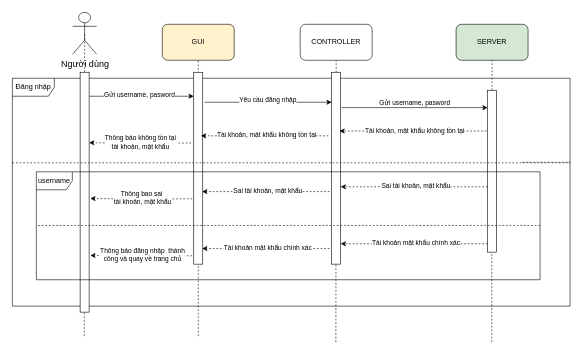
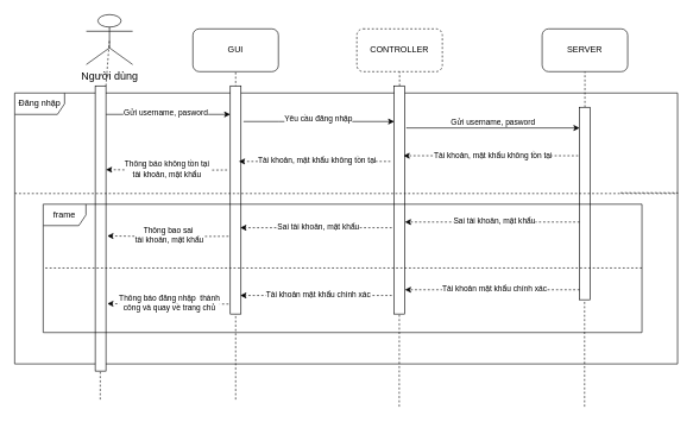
  <mxCell id="0" />
  <mxCell id="1" parent="0" />
- <mxCell id="2" value="&lt;font style=&quot;font-size: 15px;&quot;&gt;Người dùng&lt;/font&gt;" style="shape=umlActor;verticalLabelPosition=bottom;verticalAlign=top;html=1;outlineConnect=0;" vertex="1" parent="1"><mxGeometry x="120.5" y="20" width="40" height="70" as="geometry" /></mxCell>
- <mxCell id="3" value="GUI" style="rounded=1;whiteSpace=wrap;html=1;fillColor=#fff2cc;" vertex="1" parent="1"><mxGeometry x="270" y="40" width="120" height="60" as="geometry" /></mxCell>
- <mxCell id="4" value="CONTROLLER" style="rounded=1;whiteSpace=wrap;html=1;" vertex="1" parent="1"><mxGeometry x="500" y="40" width="120" height="60" as="geometry" /></mxCell>
- <mxCell id="5" value="SERVER" style="rounded=1;whiteSpace=wrap;html=1;fillColor=#d5e8d4;" vertex="1" parent="1"><mxGeometry x="760" y="40" width="120" height="60" as="geometry" /></mxCell>
+ <mxCell id="2" value="&lt;font style=&quot;font-size: 15px;&quot;&gt;Người dùng&lt;/font&gt;" style="shape=umlActor;verticalLabelPosition=bottom;verticalAlign=top;html=1;outlineConnect=0;" vertex="1" parent="1"><mxGeometry x="120.5" y="20" width="65" height="70" as="geometry" /></mxCell>
+ <mxCell id="3" value="GUI" style="rounded=1;whiteSpace=wrap;html=1;" vertex="1" parent="1"><mxGeometry x="270" y="40" width="120" height="60" as="geometry" /></mxCell>
+ <mxCell id="4" value="CONTROLLER" style="rounded=1;whiteSpace=wrap;html=1;dashed=1;" vertex="1" parent="1"><mxGeometry x="500" y="40" width="120" height="60" as="geometry" /></mxCell>
+ <mxCell id="5" value="SERVER" style="rounded=1;whiteSpace=wrap;html=1;" vertex="1" parent="1"><mxGeometry x="760" y="40" width="120" height="60" as="geometry" /></mxCell>
  <mxCell id="6" value="" style="endArrow=none;dashed=1;html=1;rounded=0;entryX=0.5;entryY=0.5;entryDx=0;entryDy=0;entryPerimeter=0;" edge="1" parent="1" source="14" target="2"><mxGeometry width="50" height="50" relative="1" as="geometry"><mxPoint x="140" y="560" as="sourcePoint" /><mxPoint x="160" y="190" as="targetPoint" /></mxGeometry></mxCell>
  <mxCell id="7" value="" style="endArrow=none;dashed=1;html=1;rounded=0;entryX=0.5;entryY=1;entryDx=0;entryDy=0;" edge="1" parent="1" target="3"><mxGeometry width="50" height="50" relative="1" as="geometry"><mxPoint x="330" y="560" as="sourcePoint" /><mxPoint x="329.5" y="110" as="targetPoint" /></mxGeometry></mxCell>
  <mxCell id="8" value="" style="endArrow=none;dashed=1;html=1;rounded=0;entryX=0.5;entryY=1;entryDx=0;entryDy=0;" edge="1" parent="1" target="4"><mxGeometry width="50" height="50" relative="1" as="geometry"><mxPoint x="559.5" y="570" as="sourcePoint" /><mxPoint x="559.5" y="110" as="targetPoint" /></mxGeometry></mxCell>
  <mxCell id="9" value="" style="endArrow=none;dashed=1;html=1;rounded=0;" edge="1" parent="1" source="18" target="5"><mxGeometry width="50" height="50" relative="1" as="geometry"><mxPoint x="819.5" y="570" as="sourcePoint" /><mxPoint x="820" y="100" as="targetPoint" /></mxGeometry></mxCell>
  <mxCell id="10" value="Đăng nhập" style="shape=umlFrame;whiteSpace=wrap;html=1;pointerEvents=0;width=70;height=30;" vertex="1" parent="1"><mxGeometry x="20" y="130" width="930" height="380" as="geometry" /></mxCell>
  <mxCell id="11" value="" style="endArrow=none;dashed=1;html=1;rounded=0;entryX=0.5;entryY=0.5;entryDx=0;entryDy=0;entryPerimeter=0;" edge="1" parent="1" target="14"><mxGeometry width="50" height="50" relative="1" as="geometry"><mxPoint x="140" y="560" as="sourcePoint" /><mxPoint x="140" y="65" as="targetPoint" /></mxGeometry></mxCell>
  <mxCell id="12" style="edgeStyle=orthogonalEdgeStyle;rounded=0;orthogonalLoop=1;jettySize=auto;html=1;curved=0;horizontal=1;verticalAlign=top;" edge="1" parent="1"><mxGeometry relative="1" as="geometry"><mxPoint x="148" y="160" as="sourcePoint" /><mxPoint x="322.5" y="160" as="targetPoint" /></mxGeometry></mxCell>
  <mxCell id="13" value="Gửi username, pasword" style="edgeLabel;html=1;align=center;verticalAlign=middle;resizable=0;points=[];" vertex="1" connectable="0" parent="12"><mxGeometry x="-0.049" y="4" relative="1" as="geometry"><mxPoint as="offset" /></mxGeometry></mxCell>
  <mxCell id="14" value="" style="html=1;points=[[0,0,0,0,5],[0,1,0,0,-5],[1,0,0,0,5],[1,1,0,0,-5]];perimeter=orthogonalPerimeter;outlineConnect=0;targetShapes=umlLifeline;portConstraint=eastwest;newEdgeStyle={&quot;curved&quot;:0,&quot;rounded&quot;:0};" vertex="1" parent="1"><mxGeometry x="133" y="120" width="15" height="400" as="geometry" /></mxCell>
  <mxCell id="15" value="" style="html=1;points=[[0,0,0,0,5],[0,1,0,0,-5],[1,0,0,0,5],[1,1,0,0,-5]];perimeter=orthogonalPerimeter;outlineConnect=0;targetShapes=umlLifeline;portConstraint=eastwest;newEdgeStyle={&quot;curved&quot;:0,&quot;rounded&quot;:0};" vertex="1" parent="1"><mxGeometry x="322.5" y="120" width="15" height="320" as="geometry" /></mxCell>
  <mxCell id="16" value="" style="html=1;points=[[0,0,0,0,5],[0,1,0,0,-5],[1,0,0,0,5],[1,1,0,0,-5]];perimeter=orthogonalPerimeter;outlineConnect=0;targetShapes=umlLifeline;portConstraint=eastwest;newEdgeStyle={&quot;curved&quot;:0,&quot;rounded&quot;:0};" vertex="1" parent="1"><mxGeometry x="552.5" y="120" width="15" height="320" as="geometry" /></mxCell>
  <mxCell id="17" value="" style="endArrow=none;dashed=1;html=1;rounded=0;" edge="1" parent="1" target="18"><mxGeometry width="50" height="50" relative="1" as="geometry"><mxPoint x="819.5" y="570" as="sourcePoint" /><mxPoint x="820" y="100" as="targetPoint" /></mxGeometry></mxCell>
  <mxCell id="18" value="" style="html=1;points=[[0,0,0,0,5],[0,1,0,0,-5],[1,0,0,0,5],[1,1,0,0,-5]];perimeter=orthogonalPerimeter;outlineConnect=0;targetShapes=umlLifeline;portConstraint=eastwest;newEdgeStyle={&quot;curved&quot;:0,&quot;rounded&quot;:0};" vertex="1" parent="1"><mxGeometry x="812.5" y="150" width="15" height="270" as="geometry" /></mxCell>
  <mxCell id="19" style="edgeStyle=orthogonalEdgeStyle;rounded=0;orthogonalLoop=1;jettySize=auto;html=1;curved=0;" edge="1" parent="1" target="16"><mxGeometry relative="1" as="geometry"><mxPoint x="341" y="170" as="sourcePoint" /><mxPoint x="515.5" y="170" as="targetPoint" /><Array as="points"><mxPoint x="390" y="170" /><mxPoint x="390" y="170" /></Array></mxGeometry></mxCell>
  <mxCell id="20" value="Yêu cầu đăng nhập" style="edgeLabel;html=1;align=center;verticalAlign=middle;resizable=0;points=[];" vertex="1" connectable="0" parent="19"><mxGeometry x="-0.017" y="-1" relative="1" as="geometry"><mxPoint y="-6" as="offset" /></mxGeometry></mxCell>
  <mxCell id="21" style="edgeStyle=orthogonalEdgeStyle;rounded=0;orthogonalLoop=1;jettySize=auto;html=1;curved=0;" edge="1" parent="1"><mxGeometry relative="1" as="geometry"><mxPoint x="570" y="178" as="sourcePoint" /><mxPoint x="812.5" y="179" as="targetPoint" /><Array as="points"><mxPoint x="570" y="179" /></Array></mxGeometry></mxCell>
  <mxCell id="22" value="Gửi username, pasword" style="edgeLabel;html=1;align=center;verticalAlign=middle;resizable=0;points=[];" vertex="1" connectable="0" parent="1"><mxGeometry x="690" y="170" as="geometry" /></mxCell>
  <mxCell id="23" value="" style="group" vertex="1" connectable="0" parent="1"><mxGeometry x="60" y="286" width="840" height="180" as="geometry" /></mxCell>
  <mxCell id="24" style="edgeStyle=orthogonalEdgeStyle;rounded=0;orthogonalLoop=1;jettySize=auto;html=1;curved=0;dashed=1;" edge="1" parent="23"><mxGeometry relative="1" as="geometry"><mxPoint x="752.5" y="25" as="sourcePoint" /><mxPoint x="507.5" y="25" as="targetPoint" /></mxGeometry></mxCell>
  <mxCell id="25" value="Sai tài khoản, mật khẩu" style="edgeLabel;html=1;align=center;verticalAlign=middle;resizable=0;points=[];" vertex="1" connectable="0" parent="24"><mxGeometry x="-0.016" y="-2" relative="1" as="geometry"><mxPoint x="1" as="offset" /></mxGeometry></mxCell>
  <mxCell id="26" style="edgeStyle=orthogonalEdgeStyle;rounded=0;orthogonalLoop=1;jettySize=auto;html=1;curved=0;dashed=1;" edge="1" parent="23"><mxGeometry relative="1" as="geometry"><mxPoint x="489" y="33" as="sourcePoint" /><mxPoint x="276.5" y="33" as="targetPoint" /></mxGeometry></mxCell>
  <mxCell id="27" value="Sai tài khoản, mật khẩu" style="edgeLabel;html=1;align=center;verticalAlign=middle;resizable=0;points=[];" vertex="1" connectable="0" parent="26"><mxGeometry x="-0.016" y="-2" relative="1" as="geometry"><mxPoint x="1" as="offset" /></mxGeometry></mxCell>
  <mxCell id="28" style="edgeStyle=orthogonalEdgeStyle;rounded=0;orthogonalLoop=1;jettySize=auto;html=1;curved=0;dashed=1;" edge="1" parent="23"><mxGeometry relative="1" as="geometry"><mxPoint x="260" y="45" as="sourcePoint" /><mxPoint x="90" y="44.5" as="targetPoint" /></mxGeometry></mxCell>
  <mxCell id="29" value="Thông bao sai&amp;nbsp;&lt;div&gt;tài khoản, mật khẩu&lt;/div&gt;" style="edgeLabel;html=1;align=center;verticalAlign=middle;resizable=0;points=[];fontSize=11;" vertex="1" connectable="0" parent="28"><mxGeometry x="-0.016" y="-2" relative="1" as="geometry"><mxPoint x="1" as="offset" /></mxGeometry></mxCell>
- <mxCell id="30" value="username" style="shape=umlFrame;whiteSpace=wrap;html=1;pointerEvents=0;" vertex="1" parent="23"><mxGeometry width="840" height="180" as="geometry" /></mxCell>
+ <mxCell id="30" value="frame" style="shape=umlFrame;whiteSpace=wrap;html=1;pointerEvents=0;" vertex="1" parent="23"><mxGeometry width="840" height="180" as="geometry" /></mxCell>
  <mxCell id="31" style="edgeStyle=orthogonalEdgeStyle;rounded=0;orthogonalLoop=1;jettySize=auto;html=1;curved=0;dashed=1;exitX=1;exitY=0.497;exitDx=0;exitDy=0;exitPerimeter=0;endArrow=none;endFill=0;" edge="1" parent="23" source="30"><mxGeometry relative="1" as="geometry"><mxPoint x="170" y="90" as="sourcePoint" /><mxPoint y="89.5" as="targetPoint" /><Array as="points"><mxPoint x="220" y="90" /><mxPoint x="220" y="90" /></Array></mxGeometry></mxCell>
  <mxCell id="32" style="edgeStyle=orthogonalEdgeStyle;rounded=0;orthogonalLoop=1;jettySize=auto;html=1;curved=0;dashed=1;" edge="1" parent="23"><mxGeometry relative="1" as="geometry"><mxPoint x="752.5" y="120" as="sourcePoint" /><mxPoint x="507.5" y="120" as="targetPoint" /></mxGeometry></mxCell>
  <mxCell id="33" value="Tài khoản mật khẩu chính xác" style="edgeLabel;html=1;align=center;verticalAlign=middle;resizable=0;points=[];" vertex="1" connectable="0" parent="32"><mxGeometry x="-0.016" y="-2" relative="1" as="geometry"><mxPoint x="1" as="offset" /></mxGeometry></mxCell>
  <mxCell id="34" style="edgeStyle=orthogonalEdgeStyle;rounded=0;orthogonalLoop=1;jettySize=auto;html=1;curved=0;dashed=1;" edge="1" parent="23"><mxGeometry relative="1" as="geometry"><mxPoint x="489" y="128" as="sourcePoint" /><mxPoint x="276.5" y="128" as="targetPoint" /></mxGeometry></mxCell>
  <mxCell id="35" value="Tài khoản mật khẩu chính xác" style="edgeLabel;html=1;align=center;verticalAlign=middle;resizable=0;points=[];" vertex="1" connectable="0" parent="34"><mxGeometry x="-0.016" y="-2" relative="1" as="geometry"><mxPoint x="1" as="offset" /></mxGeometry></mxCell>
  <mxCell id="36" style="edgeStyle=orthogonalEdgeStyle;rounded=0;orthogonalLoop=1;jettySize=auto;html=1;curved=0;dashed=1;" edge="1" parent="23"><mxGeometry relative="1" as="geometry"><mxPoint x="260" y="140" as="sourcePoint" /><mxPoint x="90" y="139.5" as="targetPoint" /></mxGeometry></mxCell>
  <mxCell id="37" value="Thông báo đăng nhập&amp;nbsp; thành&lt;div&gt;công và quay về trang chủ&lt;/div&gt;" style="edgeLabel;html=1;align=center;verticalAlign=middle;resizable=0;points=[];fontSize=11;" vertex="1" connectable="0" parent="36"><mxGeometry x="-0.016" y="-2" relative="1" as="geometry"><mxPoint x="1" as="offset" /></mxGeometry></mxCell>
  <mxCell id="38" style="edgeStyle=orthogonalEdgeStyle;rounded=0;orthogonalLoop=1;jettySize=auto;html=1;curved=0;dashed=1;" edge="1" parent="1"><mxGeometry relative="1" as="geometry"><mxPoint x="810.5" y="218" as="sourcePoint" /><mxPoint x="565.5" y="218" as="targetPoint" /></mxGeometry></mxCell>
  <mxCell id="39" value="Tài khoản, mật khẩu không tồn tại" style="edgeLabel;html=1;align=center;verticalAlign=middle;resizable=0;points=[];" vertex="1" connectable="0" parent="38"><mxGeometry x="-0.016" y="-2" relative="1" as="geometry"><mxPoint x="1" as="offset" /></mxGeometry></mxCell>
  <mxCell id="40" style="edgeStyle=orthogonalEdgeStyle;rounded=0;orthogonalLoop=1;jettySize=auto;html=1;curved=0;dashed=1;" edge="1" parent="1"><mxGeometry relative="1" as="geometry"><mxPoint x="547" y="226" as="sourcePoint" /><mxPoint x="334.5" y="226" as="targetPoint" /></mxGeometry></mxCell>
  <mxCell id="41" value="Tài khoản, mật khẩu không tồn tại" style="edgeLabel;html=1;align=center;verticalAlign=middle;resizable=0;points=[];" vertex="1" connectable="0" parent="40"><mxGeometry x="-0.016" y="-2" relative="1" as="geometry"><mxPoint x="1" as="offset" /></mxGeometry></mxCell>
  <mxCell id="42" style="edgeStyle=orthogonalEdgeStyle;rounded=0;orthogonalLoop=1;jettySize=auto;html=1;curved=0;dashed=1;" edge="1" parent="1"><mxGeometry relative="1" as="geometry"><mxPoint x="318" y="238" as="sourcePoint" /><mxPoint x="148" y="237.5" as="targetPoint" /></mxGeometry></mxCell>
  <mxCell id="43" value="Thông báo không tồn tại&amp;nbsp;&lt;div&gt;tài khoản, mật khẩu&amp;nbsp;&lt;br&gt;&lt;/div&gt;" style="edgeLabel;html=1;align=center;verticalAlign=middle;resizable=0;points=[];fontSize=11;" vertex="1" connectable="0" parent="42"><mxGeometry x="-0.016" y="-2" relative="1" as="geometry"><mxPoint x="1" as="offset" /></mxGeometry></mxCell>
  <mxCell id="44" style="edgeStyle=orthogonalEdgeStyle;rounded=0;orthogonalLoop=1;jettySize=auto;html=1;curved=0;dashed=1;exitX=1;exitY=0.497;exitDx=0;exitDy=0;exitPerimeter=0;endArrow=none;endFill=0;entryX=0.001;entryY=0.363;entryDx=0;entryDy=0;entryPerimeter=0;" edge="1" parent="1" target="10"><mxGeometry relative="1" as="geometry"><mxPoint x="870" y="270" as="sourcePoint" /><mxPoint x="30" y="270.5" as="targetPoint" /><Array as="points"><mxPoint x="950" y="270" /><mxPoint x="950" y="271" /><mxPoint x="21" y="271" /></Array></mxGeometry></mxCell>
